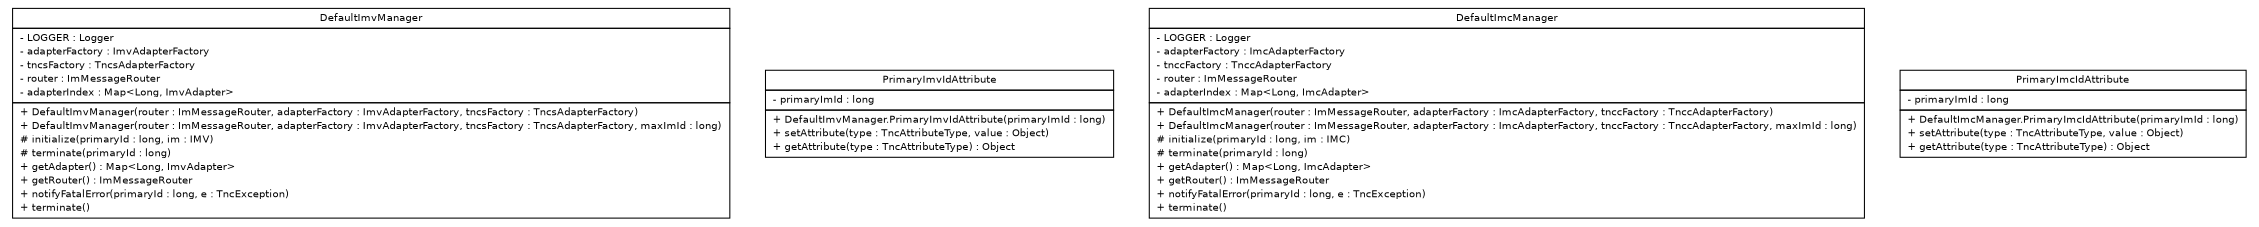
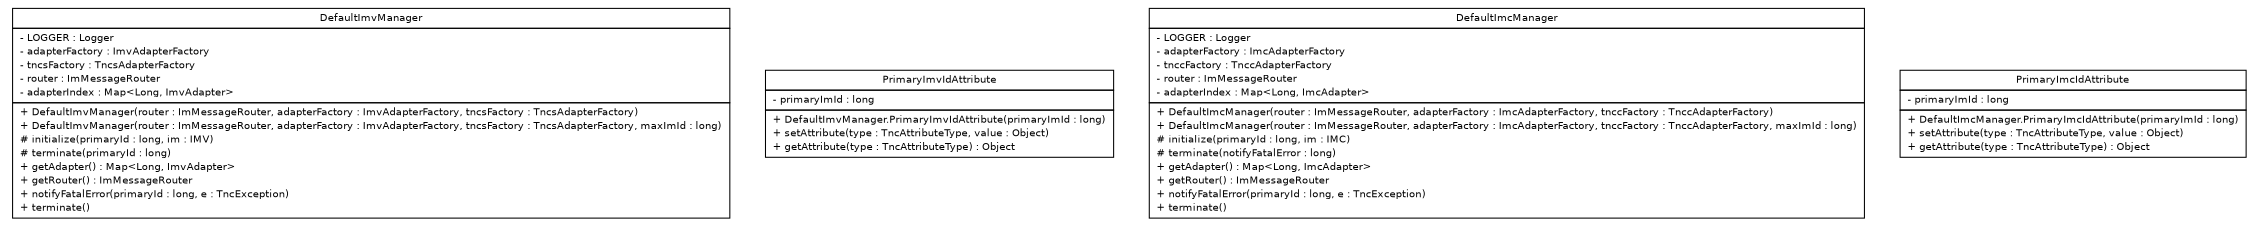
  digraph {
    nodesep=0.25
    ranksep=0.5
    node [fontcolor=black fontname=Helvetica fontsize=10.0 shape=plaintext]
    n1 [label=<<table title="de.hsbremen.tc.tnc.tnccs.im.manager.simple.DefaultImvManager" border="0" cellborder="1" cellspacing="0" cellpadding="2" port="p" href="./DefaultImvManager.html"> 		<tr><td><table border="0" cellspacing="0" cellpadding="1"> <tr><td align="center" balign="center"> DefaultImvManager </td></tr> 		</table></td></tr> 		<tr><td><table border="0" cellspacing="0" cellpadding="1"> <tr><td align="left" balign="left"> - LOGGER : Logger </td></tr> <tr><td align="left" balign="left"> - adapterFactory : ImvAdapterFactory </td></tr> <tr><td align="left" balign="left"> - tncsFactory : TncsAdapterFactory </td></tr> <tr><td align="left" balign="left"> - router : ImMessageRouter </td></tr> <tr><td align="left" balign="left"> - adapterIndex : Map&lt;Long, ImvAdapter&gt; </td></tr> 		</table></td></tr> 		<tr><td><table border="0" cellspacing="0" cellpadding="1"> <tr><td align="left" balign="left"> + DefaultImvManager(router : ImMessageRouter, adapterFactory : ImvAdapterFactory, tncsFactory : TncsAdapterFactory) </td></tr> <tr><td align="left" balign="left"> + DefaultImvManager(router : ImMessageRouter, adapterFactory : ImvAdapterFactory, tncsFactory : TncsAdapterFactory, maxImId : long) </td></tr> <tr><td align="left" balign="left"> # initialize(primaryId : long, im : IMV) </td></tr> <tr><td align="left" balign="left"> # terminate(primaryId : long) </td></tr> <tr><td align="left" balign="left"> + getAdapter() : Map&lt;Long, ImvAdapter&gt; </td></tr> <tr><td align="left" balign="left"> + getRouter() : ImMessageRouter </td></tr> <tr><td align="left" balign="left"> + notifyFatalError(primaryId : long, e : TncException) </td></tr> <tr><td align="left" balign="left"> + terminate() </td></tr> 		</table></td></tr> 		</table>>]
    n2 [label=<<table title="de.hsbremen.tc.tnc.tnccs.im.manager.simple.DefaultImvManager.PrimaryImvIdAttribute" border="0" cellborder="1" cellspacing="0" cellpadding="2" port="p" href="./DefaultImvManager.PrimaryImvIdAttribute.html"> 		<tr><td><table border="0" cellspacing="0" cellpadding="1"> <tr><td align="center" balign="center"> PrimaryImvIdAttribute </td></tr> 		</table></td></tr> 		<tr><td><table border="0" cellspacing="0" cellpadding="1"> <tr><td align="left" balign="left"> - primaryImId : long </td></tr> 		</table></td></tr> 		<tr><td><table border="0" cellspacing="0" cellpadding="1"> <tr><td align="left" balign="left"> + DefaultImvManager.PrimaryImvIdAttribute(primaryImId : long) </td></tr> <tr><td align="left" balign="left"> + setAttribute(type : TncAttributeType, value : Object) </td></tr> <tr><td align="left" balign="left"> + getAttribute(type : TncAttributeType) : Object </td></tr> 		</table></td></tr> 		</table>>]
-   n3 [label=<<table title="de.hsbremen.tc.tnc.tnccs.im.manager.simple.DefaultImcManager" border="0" cellborder="1" cellspacing="0" cellpadding="2" port="p" href="./DefaultImcManager.html"> 		<tr><td><table border="0" cellspacing="0" cellpadding="1"> <tr><td align="center" balign="center"> DefaultImcManager </td></tr> 		</table></td></tr> 		<tr><td><table border="0" cellspacing="0" cellpadding="1"> <tr><td align="left" balign="left"> - LOGGER : Logger </td></tr> <tr><td align="left" balign="left"> - adapterFactory : ImcAdapterFactory </td></tr> <tr><td align="left" balign="left"> - tnccFactory : TnccAdapterFactory </td></tr> <tr><td align="left" balign="left"> - router : ImMessageRouter </td></tr> <tr><td align="left" balign="left"> - adapterIndex : Map&lt;Long, ImcAdapter&gt; </td></tr> 		</table></td></tr> 		<tr><td><table border="0" cellspacing="0" cellpadding="1"> <tr><td align="left" balign="left"> + DefaultImcManager(router : ImMessageRouter, adapterFactory : ImcAdapterFactory, tnccFactory : TnccAdapterFactory) </td></tr> <tr><td align="left" balign="left"> + DefaultImcManager(router : ImMessageRouter, adapterFactory : ImcAdapterFactory, tnccFactory : TnccAdapterFactory, maxImId : long) </td></tr> <tr><td align="left" balign="left"> # initialize(primaryId : long, im : IMC) </td></tr> <tr><td align="left" balign="left"> # terminate(primaryId : long) </td></tr> <tr><td align="left" balign="left"> + getAdapter() : Map&lt;Long, ImcAdapter&gt; </td></tr> <tr><td align="left" balign="left"> + getRouter() : ImMessageRouter </td></tr> <tr><td align="left" balign="left"> + notifyFatalError(primaryId : long, e : TncException) </td></tr> <tr><td align="left" balign="left"> + terminate() </td></tr> 		</table></td></tr> 		</table>>]
+   n3 [label=<<table title="de.hsbremen.tc.tnc.tnccs.im.manager.simple.DefaultImcManager" border="0" cellborder="1" cellspacing="0" cellpadding="2" port="p" href="./DefaultImcManager.html"> 		<tr><td><table border="0" cellspacing="0" cellpadding="1"> <tr><td align="center" balign="center"> DefaultImcManager </td></tr> 		</table></td></tr> 		<tr><td><table border="0" cellspacing="0" cellpadding="1"> <tr><td align="left" balign="left"> - LOGGER : Logger </td></tr> <tr><td align="left" balign="left"> - adapterFactory : ImcAdapterFactory </td></tr> <tr><td align="left" balign="left"> - tnccFactory : TnccAdapterFactory </td></tr> <tr><td align="left" balign="left"> - router : ImMessageRouter </td></tr> <tr><td align="left" balign="left"> - adapterIndex : Map&lt;Long, ImcAdapter&gt; </td></tr> 		</table></td></tr> 		<tr><td><table border="0" cellspacing="0" cellpadding="1"> <tr><td align="left" balign="left"> + DefaultImcManager(router : ImMessageRouter, adapterFactory : ImcAdapterFactory, tnccFactory : TnccAdapterFactory) </td></tr> <tr><td align="left" balign="left"> + DefaultImcManager(router : ImMessageRouter, adapterFactory : ImcAdapterFactory, tnccFactory : TnccAdapterFactory, maxImId : long) </td></tr> <tr><td align="left" balign="left"> # initialize(primaryId : long, im : IMC) </td></tr> <tr><td align="left" balign="left"> # terminate(notifyFatalError : long) </td></tr> <tr><td align="left" balign="left"> + getAdapter() : Map&lt;Long, ImcAdapter&gt; </td></tr> <tr><td align="left" balign="left"> + getRouter() : ImMessageRouter </td></tr> <tr><td align="left" balign="left"> + notifyFatalError(primaryId : long, e : TncException) </td></tr> <tr><td align="left" balign="left"> + terminate() </td></tr> 		</table></td></tr> 		</table>>]
    n4 [label=<<table title="de.hsbremen.tc.tnc.tnccs.im.manager.simple.DefaultImcManager.PrimaryImcIdAttribute" border="0" cellborder="1" cellspacing="0" cellpadding="2" port="p" href="./DefaultImcManager.PrimaryImcIdAttribute.html"> 		<tr><td><table border="0" cellspacing="0" cellpadding="1"> <tr><td align="center" balign="center"> PrimaryImcIdAttribute </td></tr> 		</table></td></tr> 		<tr><td><table border="0" cellspacing="0" cellpadding="1"> <tr><td align="left" balign="left"> - primaryImId : long </td></tr> 		</table></td></tr> 		<tr><td><table border="0" cellspacing="0" cellpadding="1"> <tr><td align="left" balign="left"> + DefaultImcManager.PrimaryImcIdAttribute(primaryImId : long) </td></tr> <tr><td align="left" balign="left"> + setAttribute(type : TncAttributeType, value : Object) </td></tr> <tr><td align="left" balign="left"> + getAttribute(type : TncAttributeType) : Object </td></tr> 		</table></td></tr> 		</table>>]
  }
